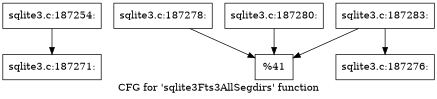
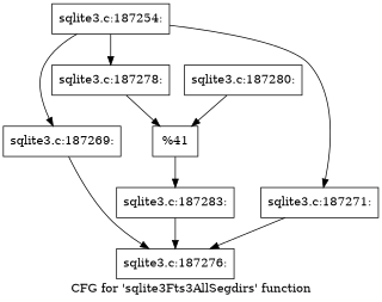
  digraph {
    label="CFG for 'sqlite3Fts3AllSegdirs' function"
    node [shape=record]
    n1 [label="{sqlite3.c:187254:}"]
+   n2 [label="{sqlite3.c:187269:}"]
    n3 [label="{sqlite3.c:187278:}"]
    n4 [label="{sqlite3.c:187271:}"]
    n5 [label="{sqlite3.c:187276:}"]
    n6 [label="{%41}"]
    n7 [label="{sqlite3.c:187280:}"]
    n8 [label="{sqlite3.c:187283:}"]
+   n1 -> n2
+   n1 -> n3
    n1 -> n4
+   n2 -> n5
    n3 -> n6
-   n8 -> n6
+   n4 -> n5
+   n6 -> n8
    n7 -> n6
    n8 -> n5
  }
